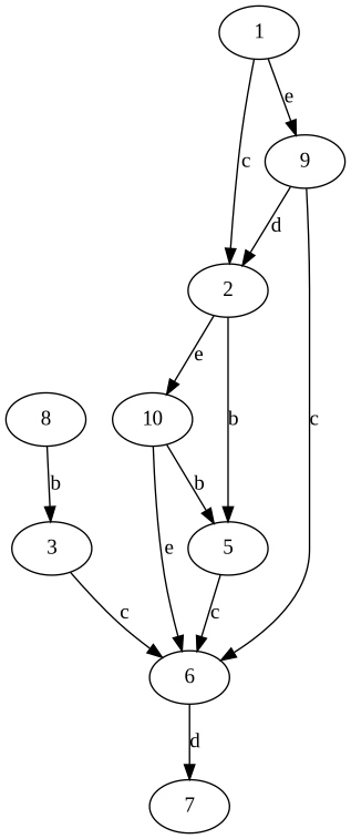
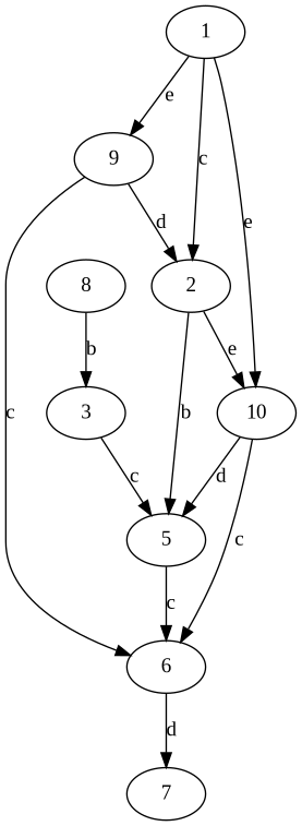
  strict digraph {
    fontname="Liberation Serif"
    node [fontname="Liberation Serif"]
    edge [fontname="Liberation Serif"]
    n1 [label=8]
    3
    6
    1
    2
    9
    10
    5
    7
    n1 -> 3 [label=b]
-   3 -> 6 [label=c]
+   3 -> 5 [label=c]
    6 -> 7 [label=d]
    1 -> 2 [label=c]
    1 -> 9 [label=e]
+   1 -> 10 [label=e]
    2 -> 10 [label=e]
    2 -> 5 [label=b]
    9 -> 6 [label=c]
    9 -> 2 [label=d]
-   10 -> 6 [label=e]
-   10 -> 5 [label=b]
+   10 -> 6 [label=c]
+   10 -> 5 [label=d]
    5 -> 6 [label=c]
  }
